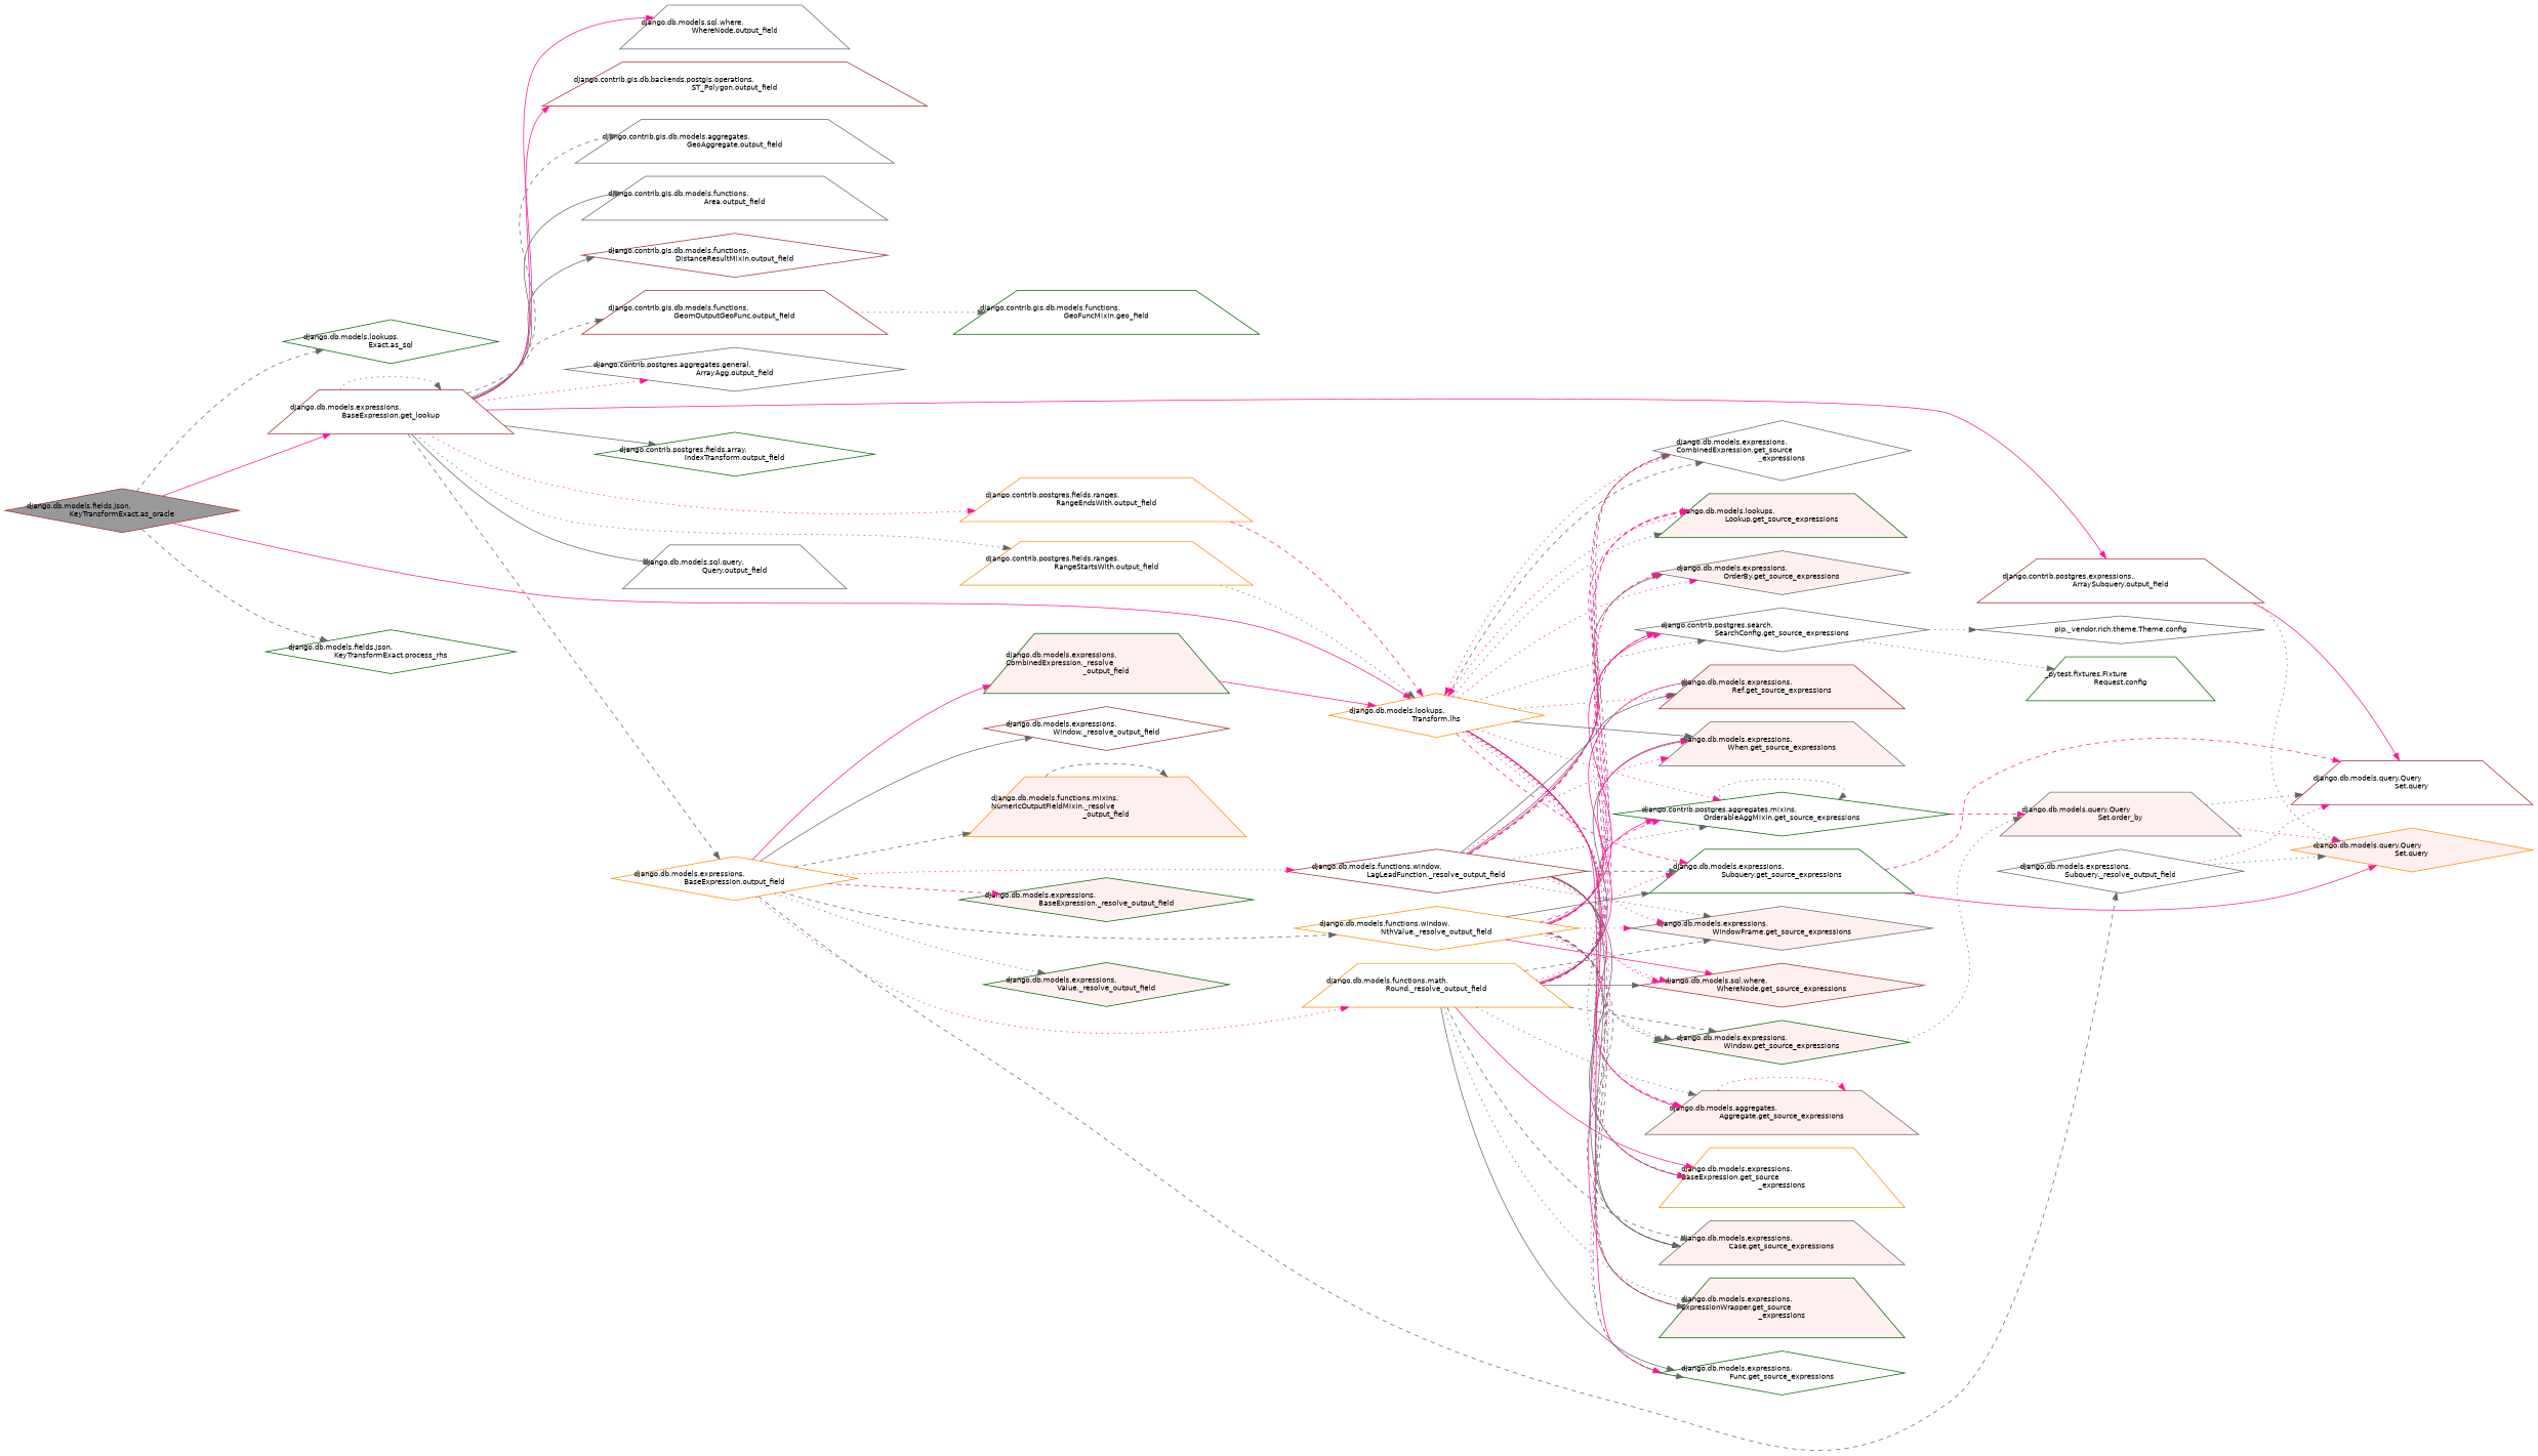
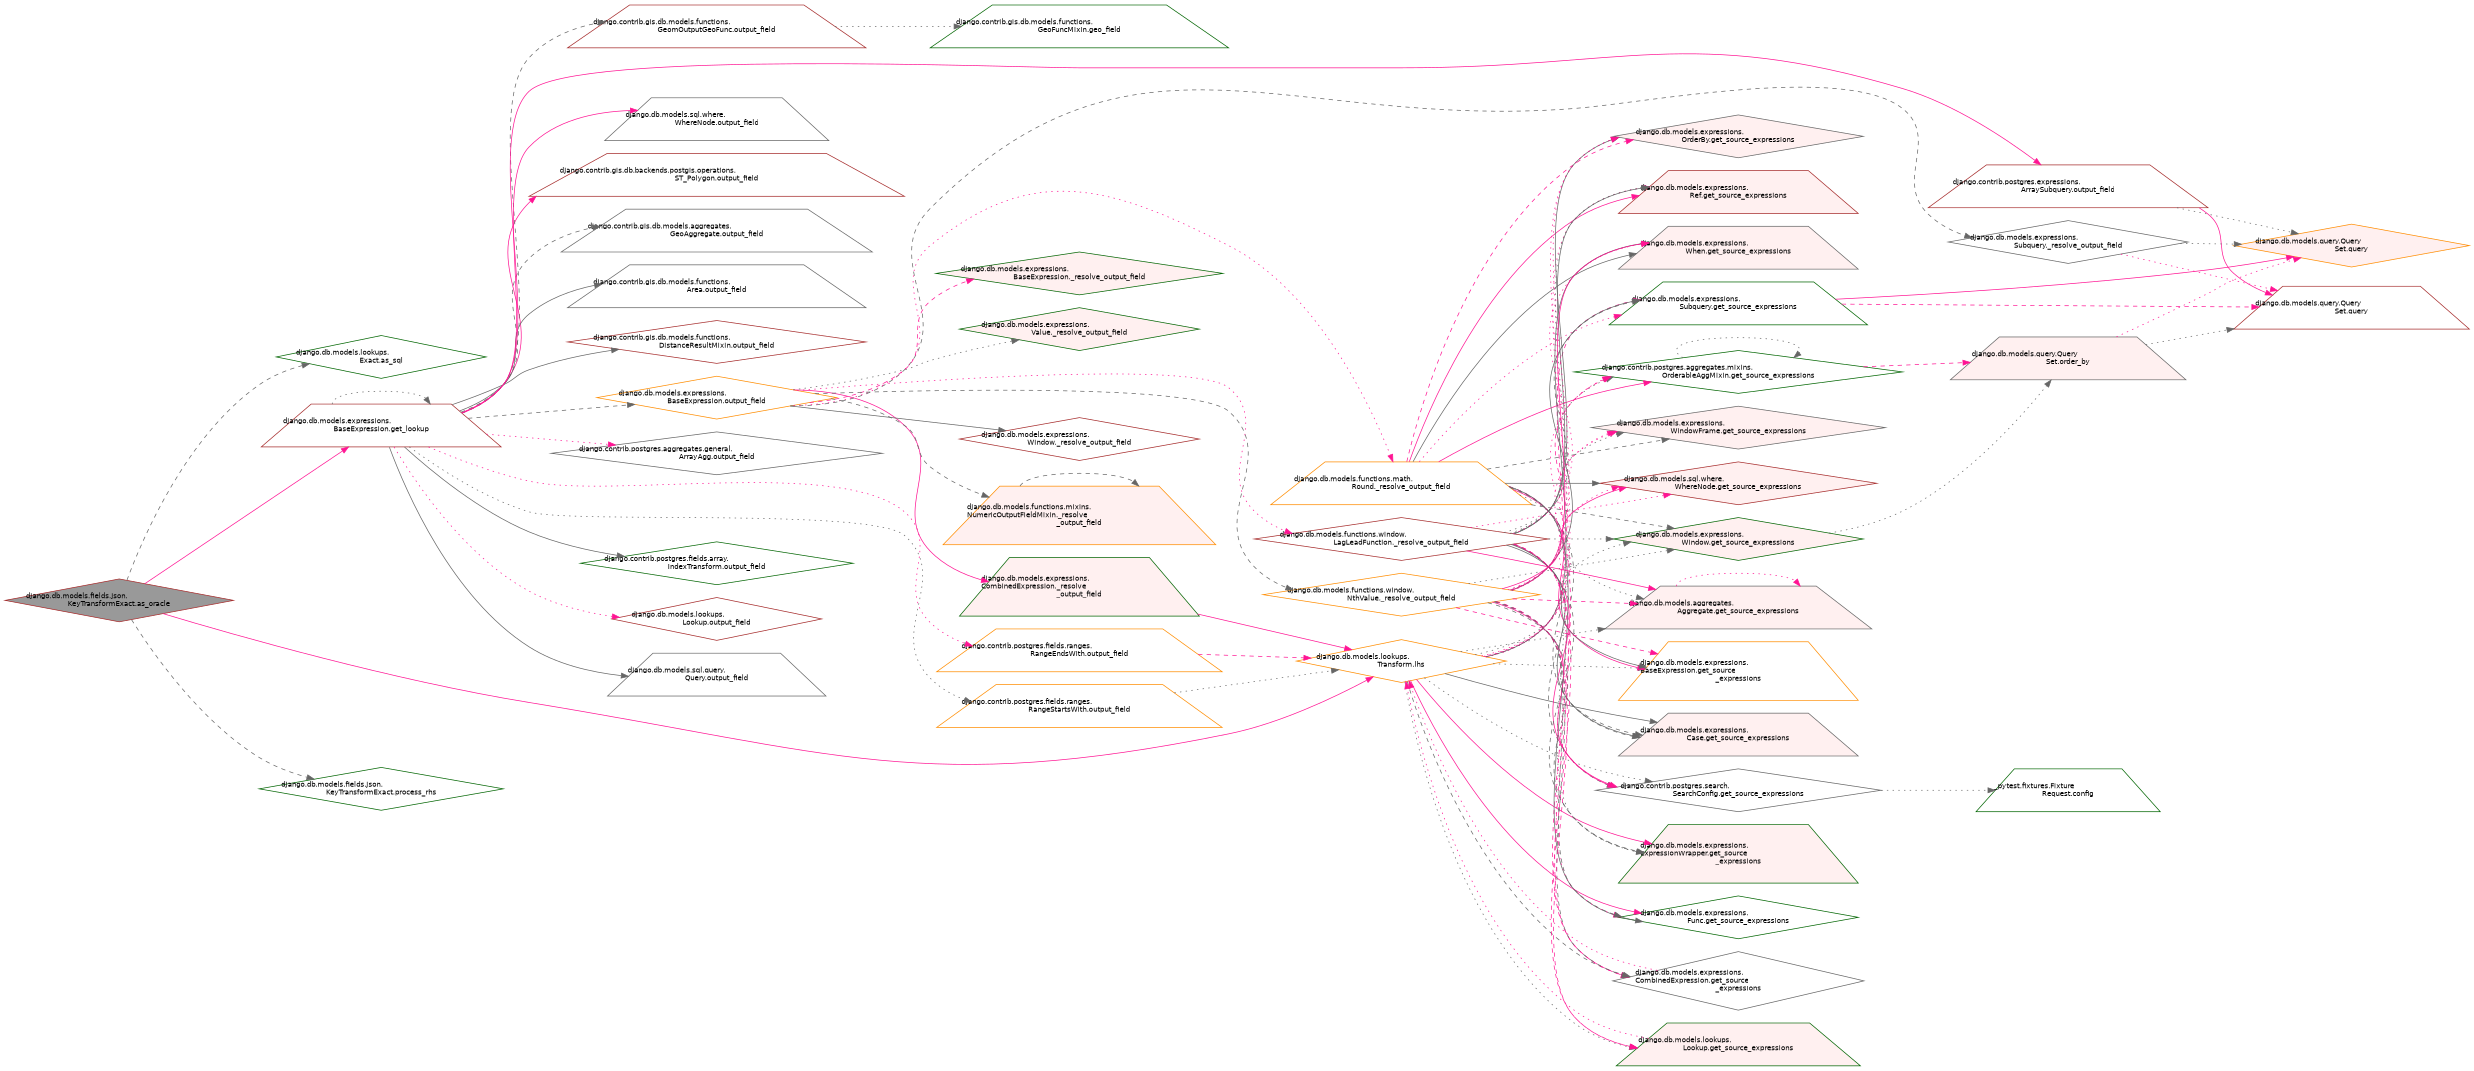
  digraph {
    rankdir=LR
    node [color=gray40 fillcolor=white fontname=Helvetica fontsize=10 shape=diamond style=filled]
    edge [color=gray40 fontname=Helvetica fontsize=10 labelfontname=Helvetica labelfontsize=10 style=dotted]
    n1 [color=brown fillcolor=grey60 fontcolor=black height=0.2 label="django.db.models.fields.json.\lKeyTransformExact.as_oracle" width=0.4]
    n2 [color=darkgreen height=0.2 label="django.db.models.lookups.\lExact.as_sql" width=0.4]
    n3 [color=brown height=0.2 label="django.db.models.expressions.\lBaseExpression.get_lookup" shape=trapezium width=0.4]
    n4 [color=darkorange height=0.2 label="django.db.models.lookups.\lTransform.lhs" width=0.4]
    n5 [color=darkgreen height=0.2 label="django.db.models.fields.json.\lKeyTransformExact.process_rhs" width=0.4]
    n6 [color=brown height=0.2 label="django.contrib.gis.db.backends.postgis.operations.\lST_Polygon.output_field" shape=trapezium width=0.4]
    n7 [height=0.2 label="django.contrib.gis.db.models.aggregates.\lGeoAggregate.output_field" shape=trapezium width=0.4]
    n8 [height=0.2 label="django.contrib.gis.db.models.functions.\lArea.output_field" shape=trapezium width=0.4]
    n9 [color=brown height=0.2 label="django.contrib.gis.db.models.functions.\lDistanceResultMixin.output_field" width=0.4]
    n10 [color=brown height=0.2 label="django.contrib.gis.db.models.functions.\lGeomOutputGeoFunc.output_field" shape=trapezium width=0.4]
    n11 [height=0.2 label="django.contrib.postgres.aggregates.general.\lArrayAgg.output_field" width=0.4]
    n12 [color=brown height=0.2 label="django.contrib.postgres.expressions.\lArraySubquery.output_field" shape=trapezium width=0.4]
    n13 [color=darkgreen height=0.2 label="django.contrib.postgres.fields.array.\lIndexTransform.output_field" width=0.4]
    n14 [color=darkorange height=0.2 label="django.contrib.postgres.fields.ranges.\lRangeEndsWith.output_field" shape=trapezium width=0.4]
    n15 [color=darkorange height=0.2 label="django.contrib.postgres.fields.ranges.\lRangeStartsWith.output_field" shape=trapezium width=0.4]
    n16 [color=darkorange height=0.2 label="django.db.models.expressions.\lBaseExpression.output_field" width=0.4]
+   n17 [color=brown height=0.2 label="django.db.models.lookups.\lLookup.output_field" width=0.4]
    n18 [height=0.2 label="django.db.models.sql.query.\lQuery.output_field" shape=trapezium width=0.4]
    n19 [height=0.2 label="django.db.models.sql.where.\lWhereNode.output_field" shape=trapezium width=0.4]
    n20 [color=darkgreen height=0.2 label="django.contrib.postgres.aggregates.mixins.\lOrderableAggMixin.get_source_expressions" width=0.4]
    n21 [height=0.2 label="django.contrib.postgres.search.\lSearchConfig.get_source_expressions" width=0.4]
    n22 [fillcolor="#FFF0F0" height=0.2 label="django.db.models.aggregates.\lAggregate.get_source_expressions" shape=trapezium width=0.4]
    n23 [color=darkorange height=0.2 label="django.db.models.expressions.\lBaseExpression.get_source\l_expressions" shape=trapezium width=0.4]
    n24 [fillcolor="#FFF0F0" height=0.2 label="django.db.models.expressions.\lCase.get_source_expressions" shape=trapezium width=0.4]
    n25 [height=0.2 label="django.db.models.expressions.\lCombinedExpression.get_source\l_expressions" width=0.4]
    n26 [color=darkgreen fillcolor="#FFF0F0" height=0.2 label="django.db.models.expressions.\lExpressionWrapper.get_source\l_expressions" shape=trapezium width=0.4]
    n27 [color=darkgreen height=0.2 label="django.db.models.expressions.\lFunc.get_source_expressions" width=0.4]
    n28 [fillcolor="#FFF0F0" height=0.2 label="django.db.models.expressions.\lOrderBy.get_source_expressions" width=0.4]
    n29 [color=brown fillcolor="#FFF0F0" height=0.2 label="django.db.models.expressions.\lRef.get_source_expressions" shape=trapezium width=0.4]
    n30 [color=darkgreen height=0.2 label="django.db.models.expressions.\lSubquery.get_source_expressions" shape=trapezium width=0.4]
    n31 [fillcolor="#FFF0F0" height=0.2 label="django.db.models.expressions.\lWhen.get_source_expressions" shape=trapezium width=0.4]
    n32 [color=darkgreen fillcolor="#FFF0F0" height=0.2 label="django.db.models.expressions.\lWindow.get_source_expressions" width=0.4]
    n33 [fillcolor="#FFF0F0" height=0.2 label="django.db.models.expressions.\lWindowFrame.get_source_expressions" width=0.4]
    n34 [color=darkgreen fillcolor="#FFF0F0" height=0.2 label="django.db.models.lookups.\lLookup.get_source_expressions" shape=trapezium width=0.4]
    n35 [color=brown fillcolor="#FFF0F0" height=0.2 label="django.db.models.sql.where.\lWhereNode.get_source_expressions" width=0.4]
    n36 [color=darkgreen height=0.2 label="django.contrib.gis.db.models.functions.\lGeoFuncMixin.geo_field" shape=trapezium width=0.4]
    n37 [color=darkorange fillcolor="#FFF0F0" height=0.2 label="django.db.models.query.Query\lSet.query" width=0.4]
    n38 [color=brown height=0.2 label="django.db.models.query.Query\lSet.query" shape=trapezium width=0.4]
    n39 [color=darkgreen fillcolor="#FFF0F0" height=0.2 label="django.db.models.expressions.\lBaseExpression._resolve_output_field" width=0.4]
    n40 [color=darkgreen fillcolor="#FFF0F0" height=0.2 label="django.db.models.expressions.\lCombinedExpression._resolve\l_output_field" shape=trapezium width=0.4]
    n41 [height=0.2 label="django.db.models.expressions.\lSubquery._resolve_output_field" width=0.4]
    n42 [color=darkgreen fillcolor="#FFF0F0" height=0.2 label="django.db.models.expressions.\lValue._resolve_output_field" width=0.4]
    n43 [color=brown height=0.2 label="django.db.models.expressions.\lWindow._resolve_output_field" width=0.4]
    n44 [color=darkorange height=0.2 label="django.db.models.functions.math.\lRound._resolve_output_field" shape=trapezium width=0.4]
    n45 [color=darkorange fillcolor="#FFF0F0" height=0.2 label="django.db.models.functions.mixins.\lNumericOutputFieldMixin._resolve\l_output_field" shape=trapezium width=0.4]
    n46 [color=brown height=0.2 label="django.db.models.functions.window.\lLagLeadFunction._resolve_output_field" width=0.4]
    n47 [color=darkorange height=0.2 label="django.db.models.functions.window.\lNthValue._resolve_output_field" width=0.4]
    n48 [fillcolor="#FFF0F0" height=0.2 label="django.db.models.query.Query\lSet.order_by" shape=trapezium width=0.4]
    n49 [color=darkgreen height=0.2 label="_pytest.fixtures.Fixture\lRequest.config" shape=trapezium width=0.4]
-   n50 [height=0.2 label="pip._vendor.rich.theme.Theme.config" width=0.4]
    n1 -> n2 [style=dashed]
    n1 -> n3 [color=deeppink style=solid]
    n1 -> n4 [color=deeppink style=solid]
    n1 -> n5 [style=dashed]
    n3 -> n3
    n3 -> n6 [color=deeppink style=solid]
    n3 -> n7 [style=dashed]
    n3 -> n8 [style=solid]
    n3 -> n9 [style=solid]
    n3 -> n10 [style=dashed]
    n3 -> n11 [color=deeppink]
    n3 -> n12 [color=deeppink style=solid]
    n3 -> n13 [style=solid]
    n3 -> n14 [color=deeppink]
    n3 -> n15
    n3 -> n16 [style=dashed]
+   n3 -> n17 [color=deeppink]
    n3 -> n18 [style=solid]
    n3 -> n19 [color=deeppink style=solid]
    n4 -> n20 [color=deeppink]
    n4 -> n21
    n4 -> n22
    n4 -> n23
    n4 -> n24 [style=solid]
    n4 -> n25 [style=dashed]
    n4 -> n26 [color=deeppink style=solid]
    n4 -> n27 [color=deeppink style=solid]
    n4 -> n28 [color=deeppink]
    n4 -> n29 [color=deeppink]
    n4 -> n30 [color=deeppink style=dashed]
    n4 -> n31 [style=solid]
    n4 -> n32
    n4 -> n33 [color=deeppink]
    n4 -> n34
    n4 -> n35 [color=deeppink]
    n10 -> n36
    n12 -> n37
    n12 -> n38 [color=deeppink style=solid]
    n14 -> n4 [color=deeppink style=dashed]
    n15 -> n4
    n16 -> n39 [color=deeppink style=dashed]
    n16 -> n40 [color=deeppink style=solid]
    n16 -> n41 [style=dashed]
    n16 -> n42
    n16 -> n43 [style=solid]
    n16 -> n44 [color=deeppink]
    n16 -> n45 [style=dashed]
    n16 -> n46 [color=deeppink]
    n16 -> n47 [style=dashed]
    n20 -> n20
    n20 -> n48 [color=deeppink style=dashed]
    n21 -> n49
-   n21 -> n50
    n22 -> n22 [color=deeppink]
    n25 -> n4 [color=deeppink]
    n30 -> n37 [color=deeppink style=solid]
    n30 -> n38 [color=deeppink style=dashed]
    n32 -> n48
    n34 -> n4 [color=deeppink]
    n40 -> n4 [color=deeppink style=solid]
    n41 -> n37
    n41 -> n38 [color=deeppink]
    n44 -> n20 [color=deeppink style=solid]
    n44 -> n21 [style=dashed]
    n44 -> n22
    n44 -> n23 [color=deeppink style=solid]
    n44 -> n24 [style=dashed]
    n44 -> n25 [color=deeppink style=dashed]
    n44 -> n26
    n44 -> n27 [style=solid]
    n44 -> n28 [color=deeppink style=dashed]
    n44 -> n29 [color=deeppink style=solid]
    n44 -> n30 [color=deeppink]
    n44 -> n31 [style=solid]
    n44 -> n32 [style=dashed]
    n44 -> n33 [style=dashed]
-   n44 -> n34 [color=deeppink style=dashed]
    n44 -> n35 [style=solid]
    n45 -> n45 [style=dashed]
    n46 -> n20
    n46 -> n21 [color=deeppink style=solid]
    n46 -> n22 [color=deeppink style=solid]
    n46 -> n23 [style=solid]
    n46 -> n24 [style=solid]
    n46 -> n25 [color=deeppink style=dashed]
    n46 -> n26 [style=dashed]
    n46 -> n27 [color=deeppink]
    n46 -> n28 [style=solid]
    n46 -> n29 [style=solid]
    n46 -> n30 [style=dashed]
    n46 -> n31 [color=deeppink]
    n46 -> n32
    n46 -> n33
    n46 -> n34 [color=deeppink style=dashed]
    n46 -> n35 [color=deeppink]
    n47 -> n20 [color=deeppink style=dashed]
    n47 -> n21 [color=deeppink style=solid]
    n47 -> n22 [color=deeppink style=dashed]
    n47 -> n23 [color=deeppink style=dashed]
    n47 -> n24 [style=dashed]
    n47 -> n25 [style=dashed]
    n47 -> n26 [style=dashed]
    n47 -> n27 [style=dashed]
    n47 -> n28 [color=deeppink]
    n47 -> n29
    n47 -> n30 [style=solid]
    n47 -> n31 [color=deeppink style=solid]
    n47 -> n32
    n47 -> n33 [color=deeppink]
    n47 -> n34 [color=deeppink style=dashed]
    n47 -> n35 [color=deeppink style=solid]
    n48 -> n37 [color=deeppink]
    n48 -> n38
  }
